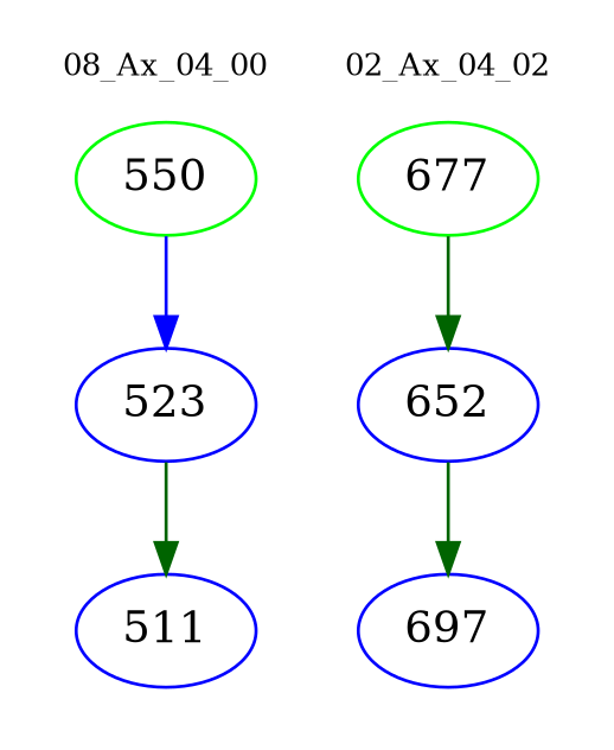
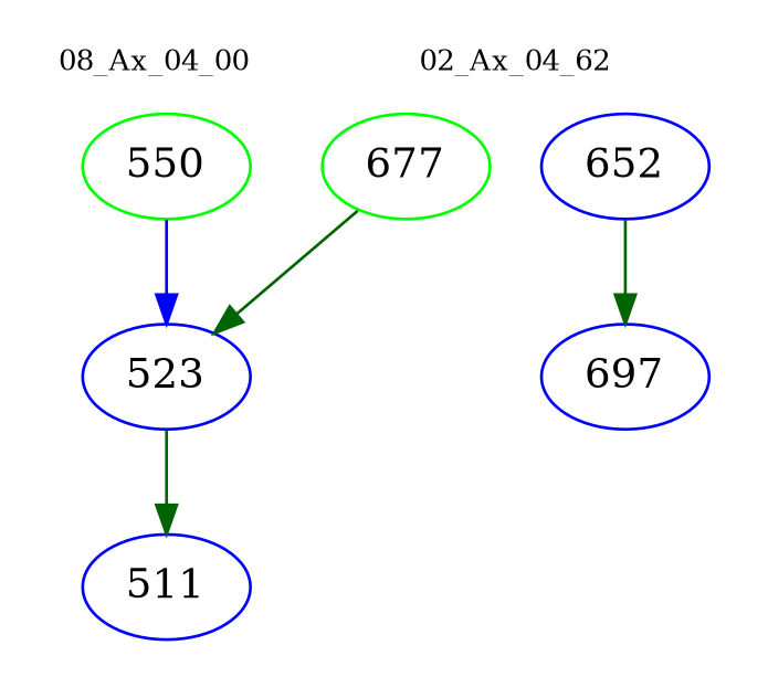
  digraph {
    node [color=blue]
    edge [color=darkgreen]
    n1 [color=green label=550]
    n2 [label=523]
    n3 [label=511]
    n4 [color=green label=677]
    n5 [label=652]
    n6 [label=697]
    subgraph cluster_1 {
      color=white
      fontsize=10
      label="08_Ax_04_00"
      n1
      n2
      n3
    }
    subgraph cluster_2 {
      color=white
      fontsize=10
-     label="02_Ax_04_02"
+     label="02_Ax_04_62"
      n4
      n5
      n6
    }
    n1 -> n2 [color=blue]
    n2 -> n3
-   n4 -> n5
+   n4 -> n2
    n5 -> n6
  }
